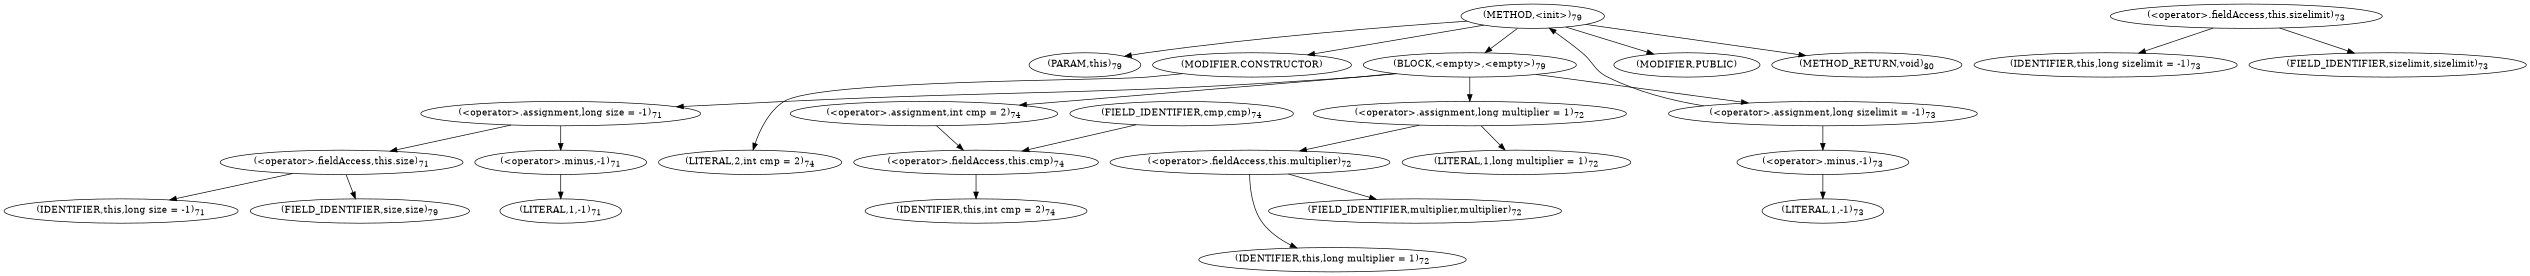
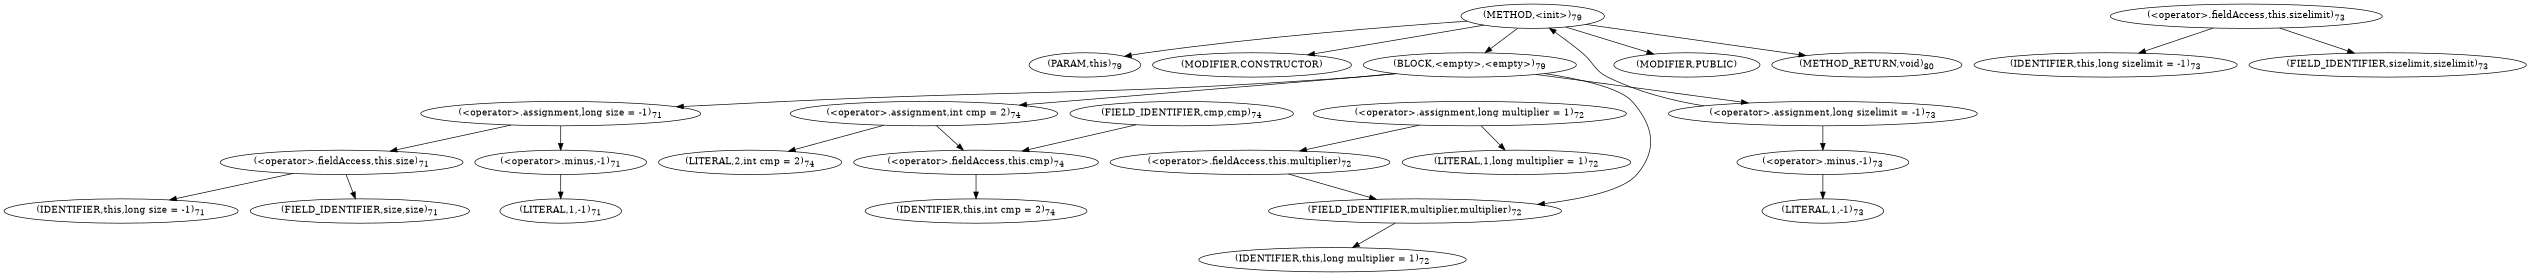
  digraph {
    n1 [label=<(METHOD,&lt;init&gt;)<SUB>79</SUB>>]
    n2 [label=<(PARAM,this)<SUB>79</SUB>>]
    n3 [label=<(BLOCK,&lt;empty&gt;,&lt;empty&gt;)<SUB>79</SUB>>]
    n4 [label=<(MODIFIER,CONSTRUCTOR)>]
    n5 [label=<(MODIFIER,PUBLIC)>]
    n6 [label=<(METHOD_RETURN,void)<SUB>80</SUB>>]
    n7 [label=<(&lt;operator&gt;.assignment,long size = -1)<SUB>71</SUB>>]
    n8 [label=<(&lt;operator&gt;.assignment,long multiplier = 1)<SUB>72</SUB>>]
    n9 [label=<(&lt;operator&gt;.assignment,long sizelimit = -1)<SUB>73</SUB>>]
    n10 [label=<(&lt;operator&gt;.assignment,int cmp = 2)<SUB>74</SUB>>]
    n11 [label=<(&lt;operator&gt;.fieldAccess,this.size)<SUB>71</SUB>>]
    n12 [label=<(&lt;operator&gt;.minus,-1)<SUB>71</SUB>>]
    n13 [label=<(&lt;operator&gt;.fieldAccess,this.multiplier)<SUB>72</SUB>>]
    n14 [label=<(LITERAL,1,long multiplier = 1)<SUB>72</SUB>>]
    n15 [label=<(&lt;operator&gt;.minus,-1)<SUB>73</SUB>>]
    n16 [label=<(&lt;operator&gt;.fieldAccess,this.cmp)<SUB>74</SUB>>]
    n17 [label=<(LITERAL,2,int cmp = 2)<SUB>74</SUB>>]
    n18 [label=<(IDENTIFIER,this,long size = -1)<SUB>71</SUB>>]
-   n19 [label=<(FIELD_IDENTIFIER,size,size)<SUB>79</SUB>>]
+   n19 [label=<(FIELD_IDENTIFIER,size,size)<SUB>71</SUB>>]
    n20 [label=<(LITERAL,1,-1)<SUB>71</SUB>>]
    n21 [label=<(IDENTIFIER,this,long multiplier = 1)<SUB>72</SUB>>]
    n22 [label=<(FIELD_IDENTIFIER,multiplier,multiplier)<SUB>72</SUB>>]
    n23 [label=<(&lt;operator&gt;.fieldAccess,this.sizelimit)<SUB>73</SUB>>]
    n24 [label=<(IDENTIFIER,this,long sizelimit = -1)<SUB>73</SUB>>]
    n25 [label=<(FIELD_IDENTIFIER,sizelimit,sizelimit)<SUB>73</SUB>>]
    n26 [label=<(LITERAL,1,-1)<SUB>73</SUB>>]
    n27 [label=<(IDENTIFIER,this,int cmp = 2)<SUB>74</SUB>>]
    n28 [label=<(FIELD_IDENTIFIER,cmp,cmp)<SUB>74</SUB>>]
    n1 -> n2
    n1 -> n3
    n1 -> n4
    n1 -> n5
    n1 -> n6
    n3 -> n7
-   n3 -> n8
+   n3 -> n22
    n3 -> n9
    n3 -> n10
    n7 -> n11
    n7 -> n12
    n8 -> n13
    n8 -> n14
    n9 -> n1
    n9 -> n15
    n10 -> n16
-   n4 -> n17
+   n10 -> n17
    n11 -> n18
    n11 -> n19
    n12 -> n20
-   n13 -> n21
+   n22 -> n21
    n13 -> n22
    n15 -> n26
    n16 -> n27
    n23 -> n24
    n23 -> n25
    n28 -> n16
  }
